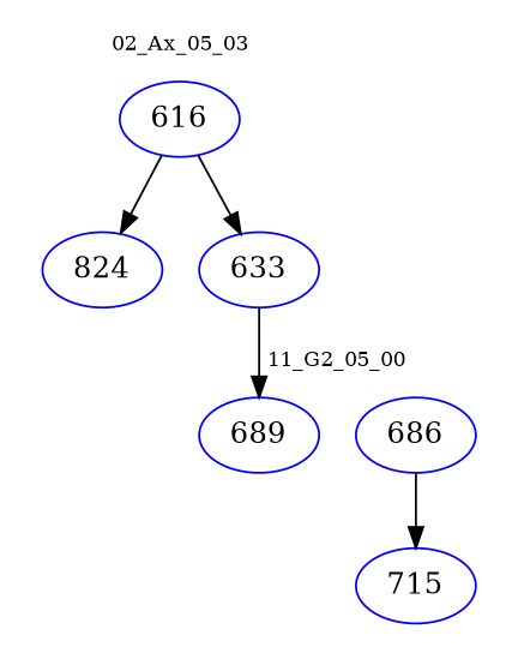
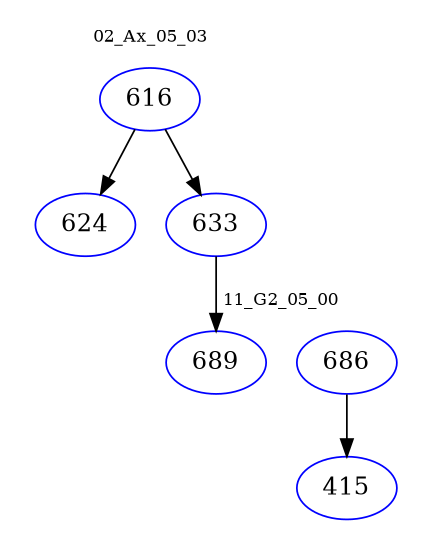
  digraph {
    node [color=blue]
    edge [color=black]
    n1 [label=616]
-   n2 [label=824]
+   n2 [label=624]
    n3 [label=633]
    n4 [label=686]
    n5 [label=689]
-   n6 [label=715]
+   n6 [label=415]
    subgraph cluster_1 {
      color=white
      fontsize=10
      label="02_Ax_05_03"
      n1
      n2
      n3
    }
    subgraph cluster_2 {
      color=white
      fontsize=10
      label="11_G2_05_00"
      n4
      n5
      n6
    }
    n1 -> n2
    n1 -> n3
    n3 -> n5
    n4 -> n6
  }
